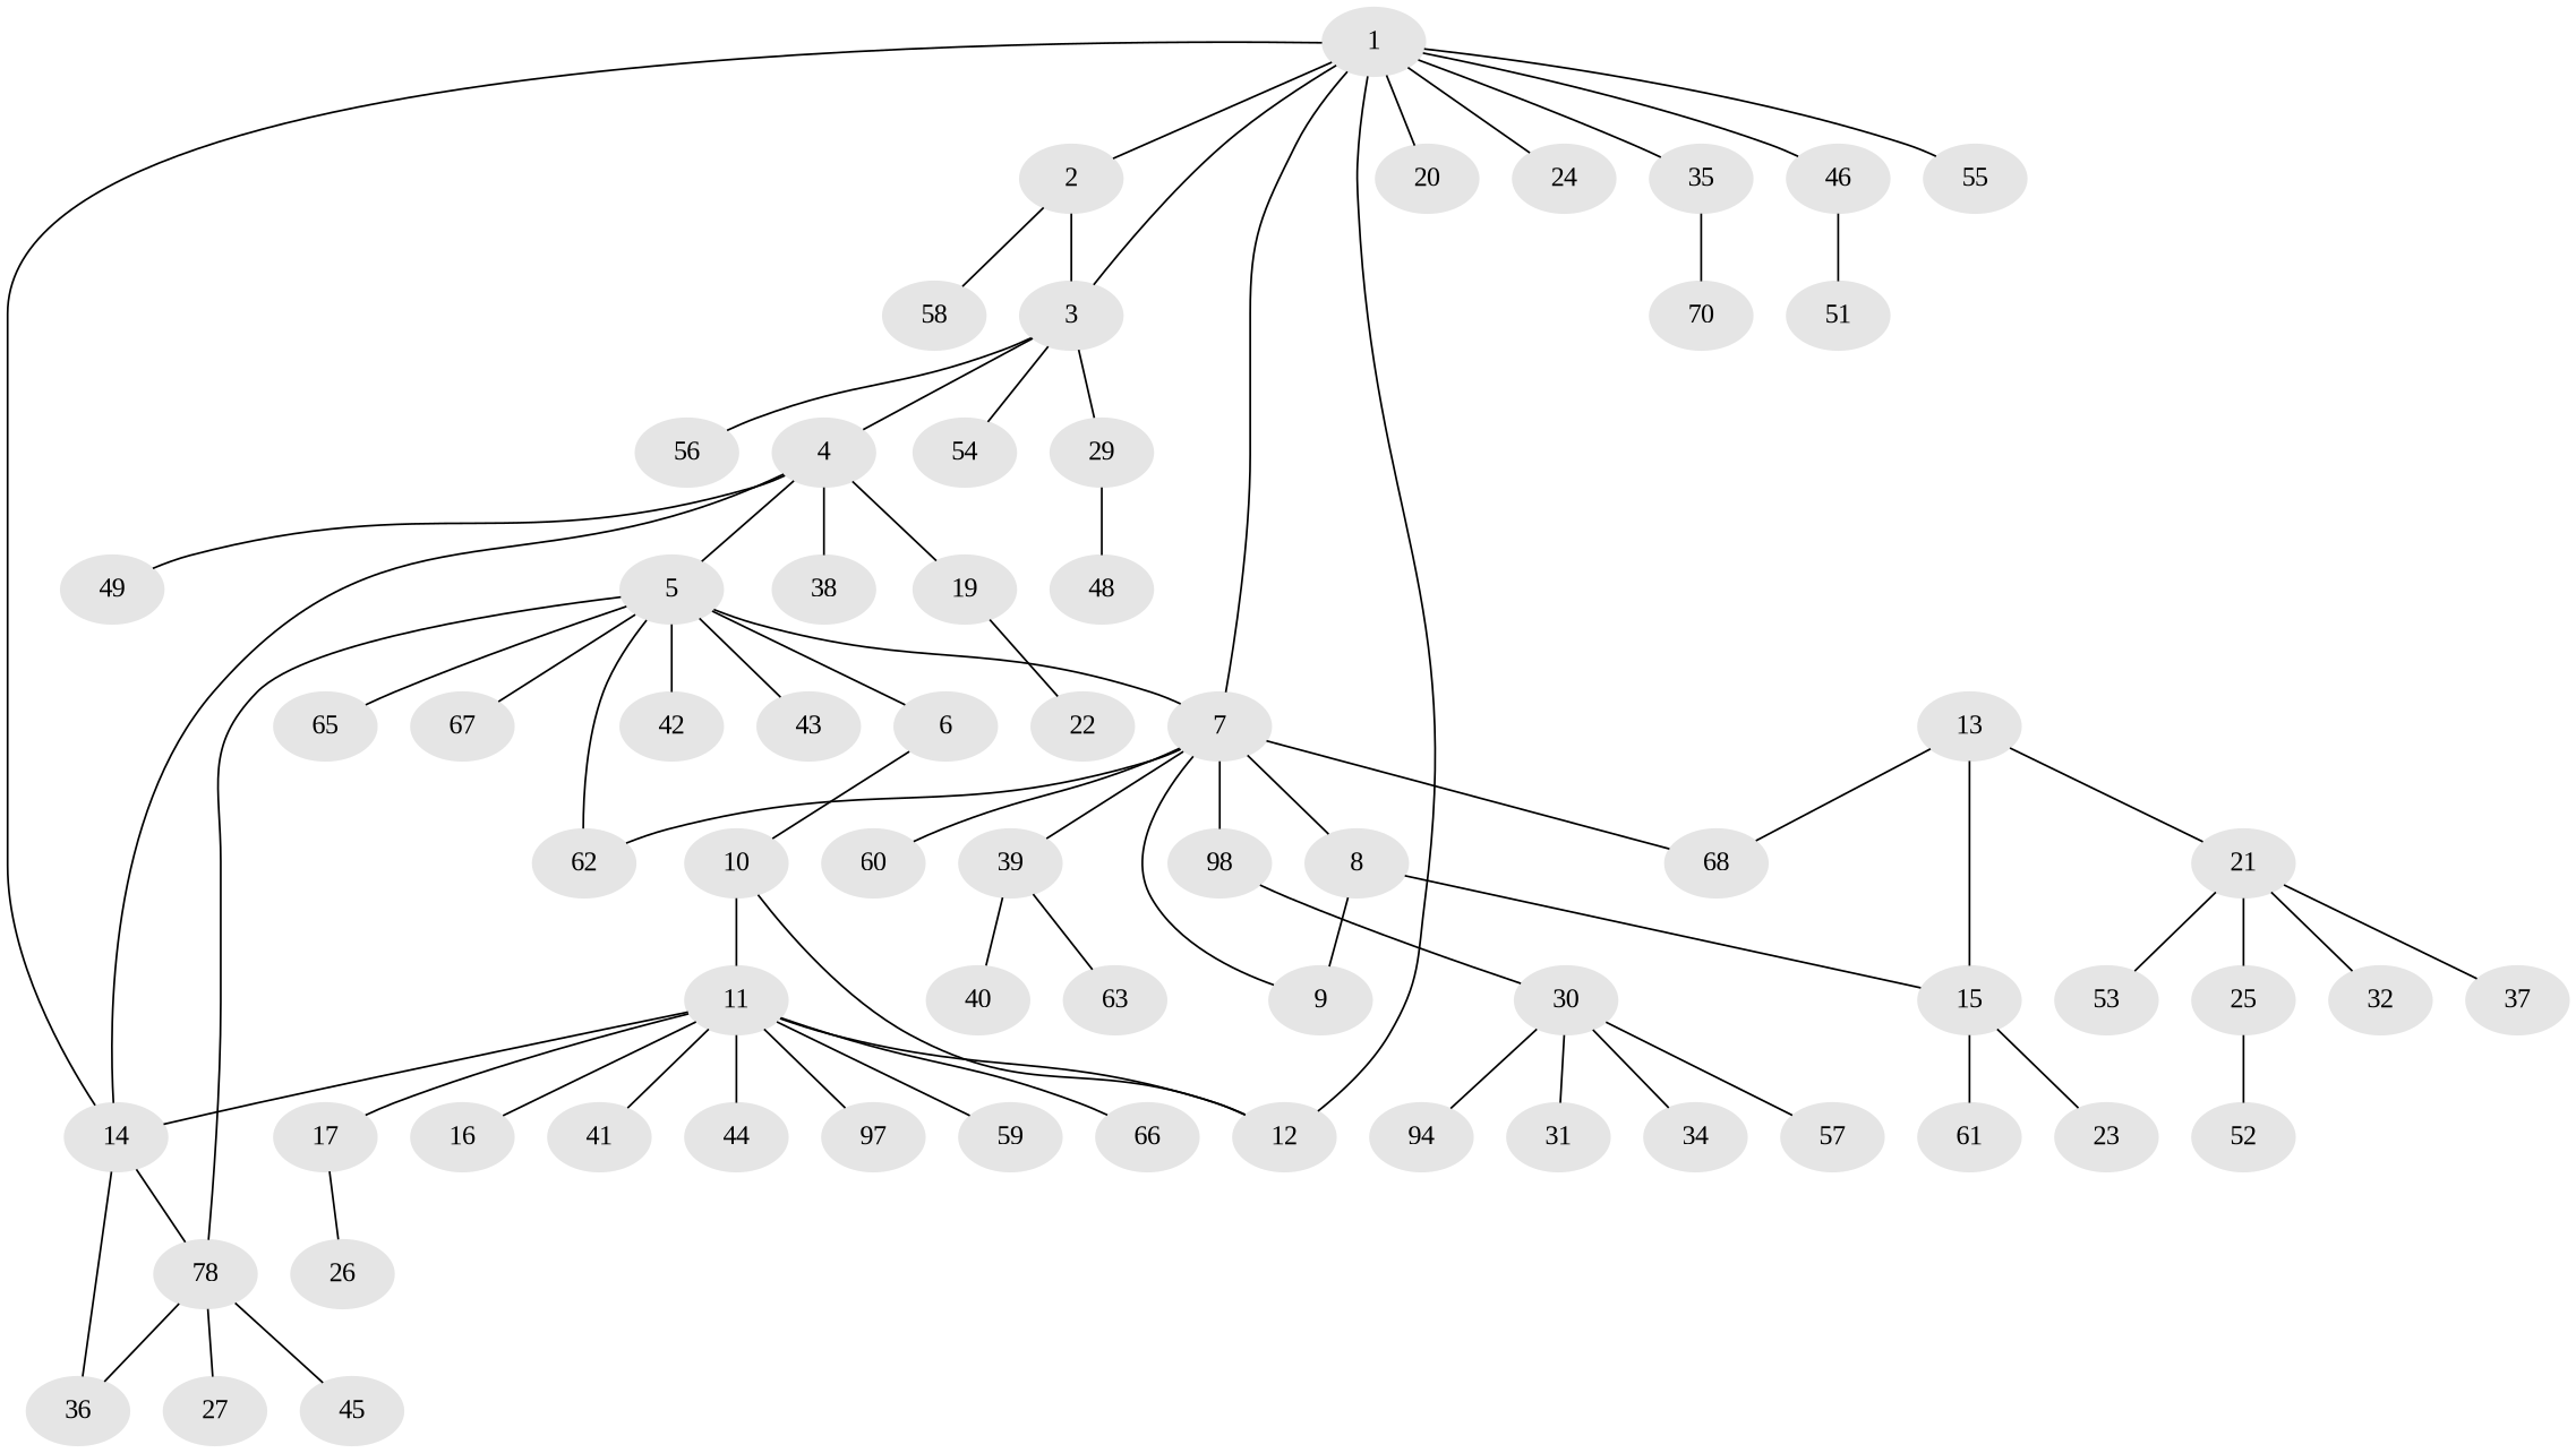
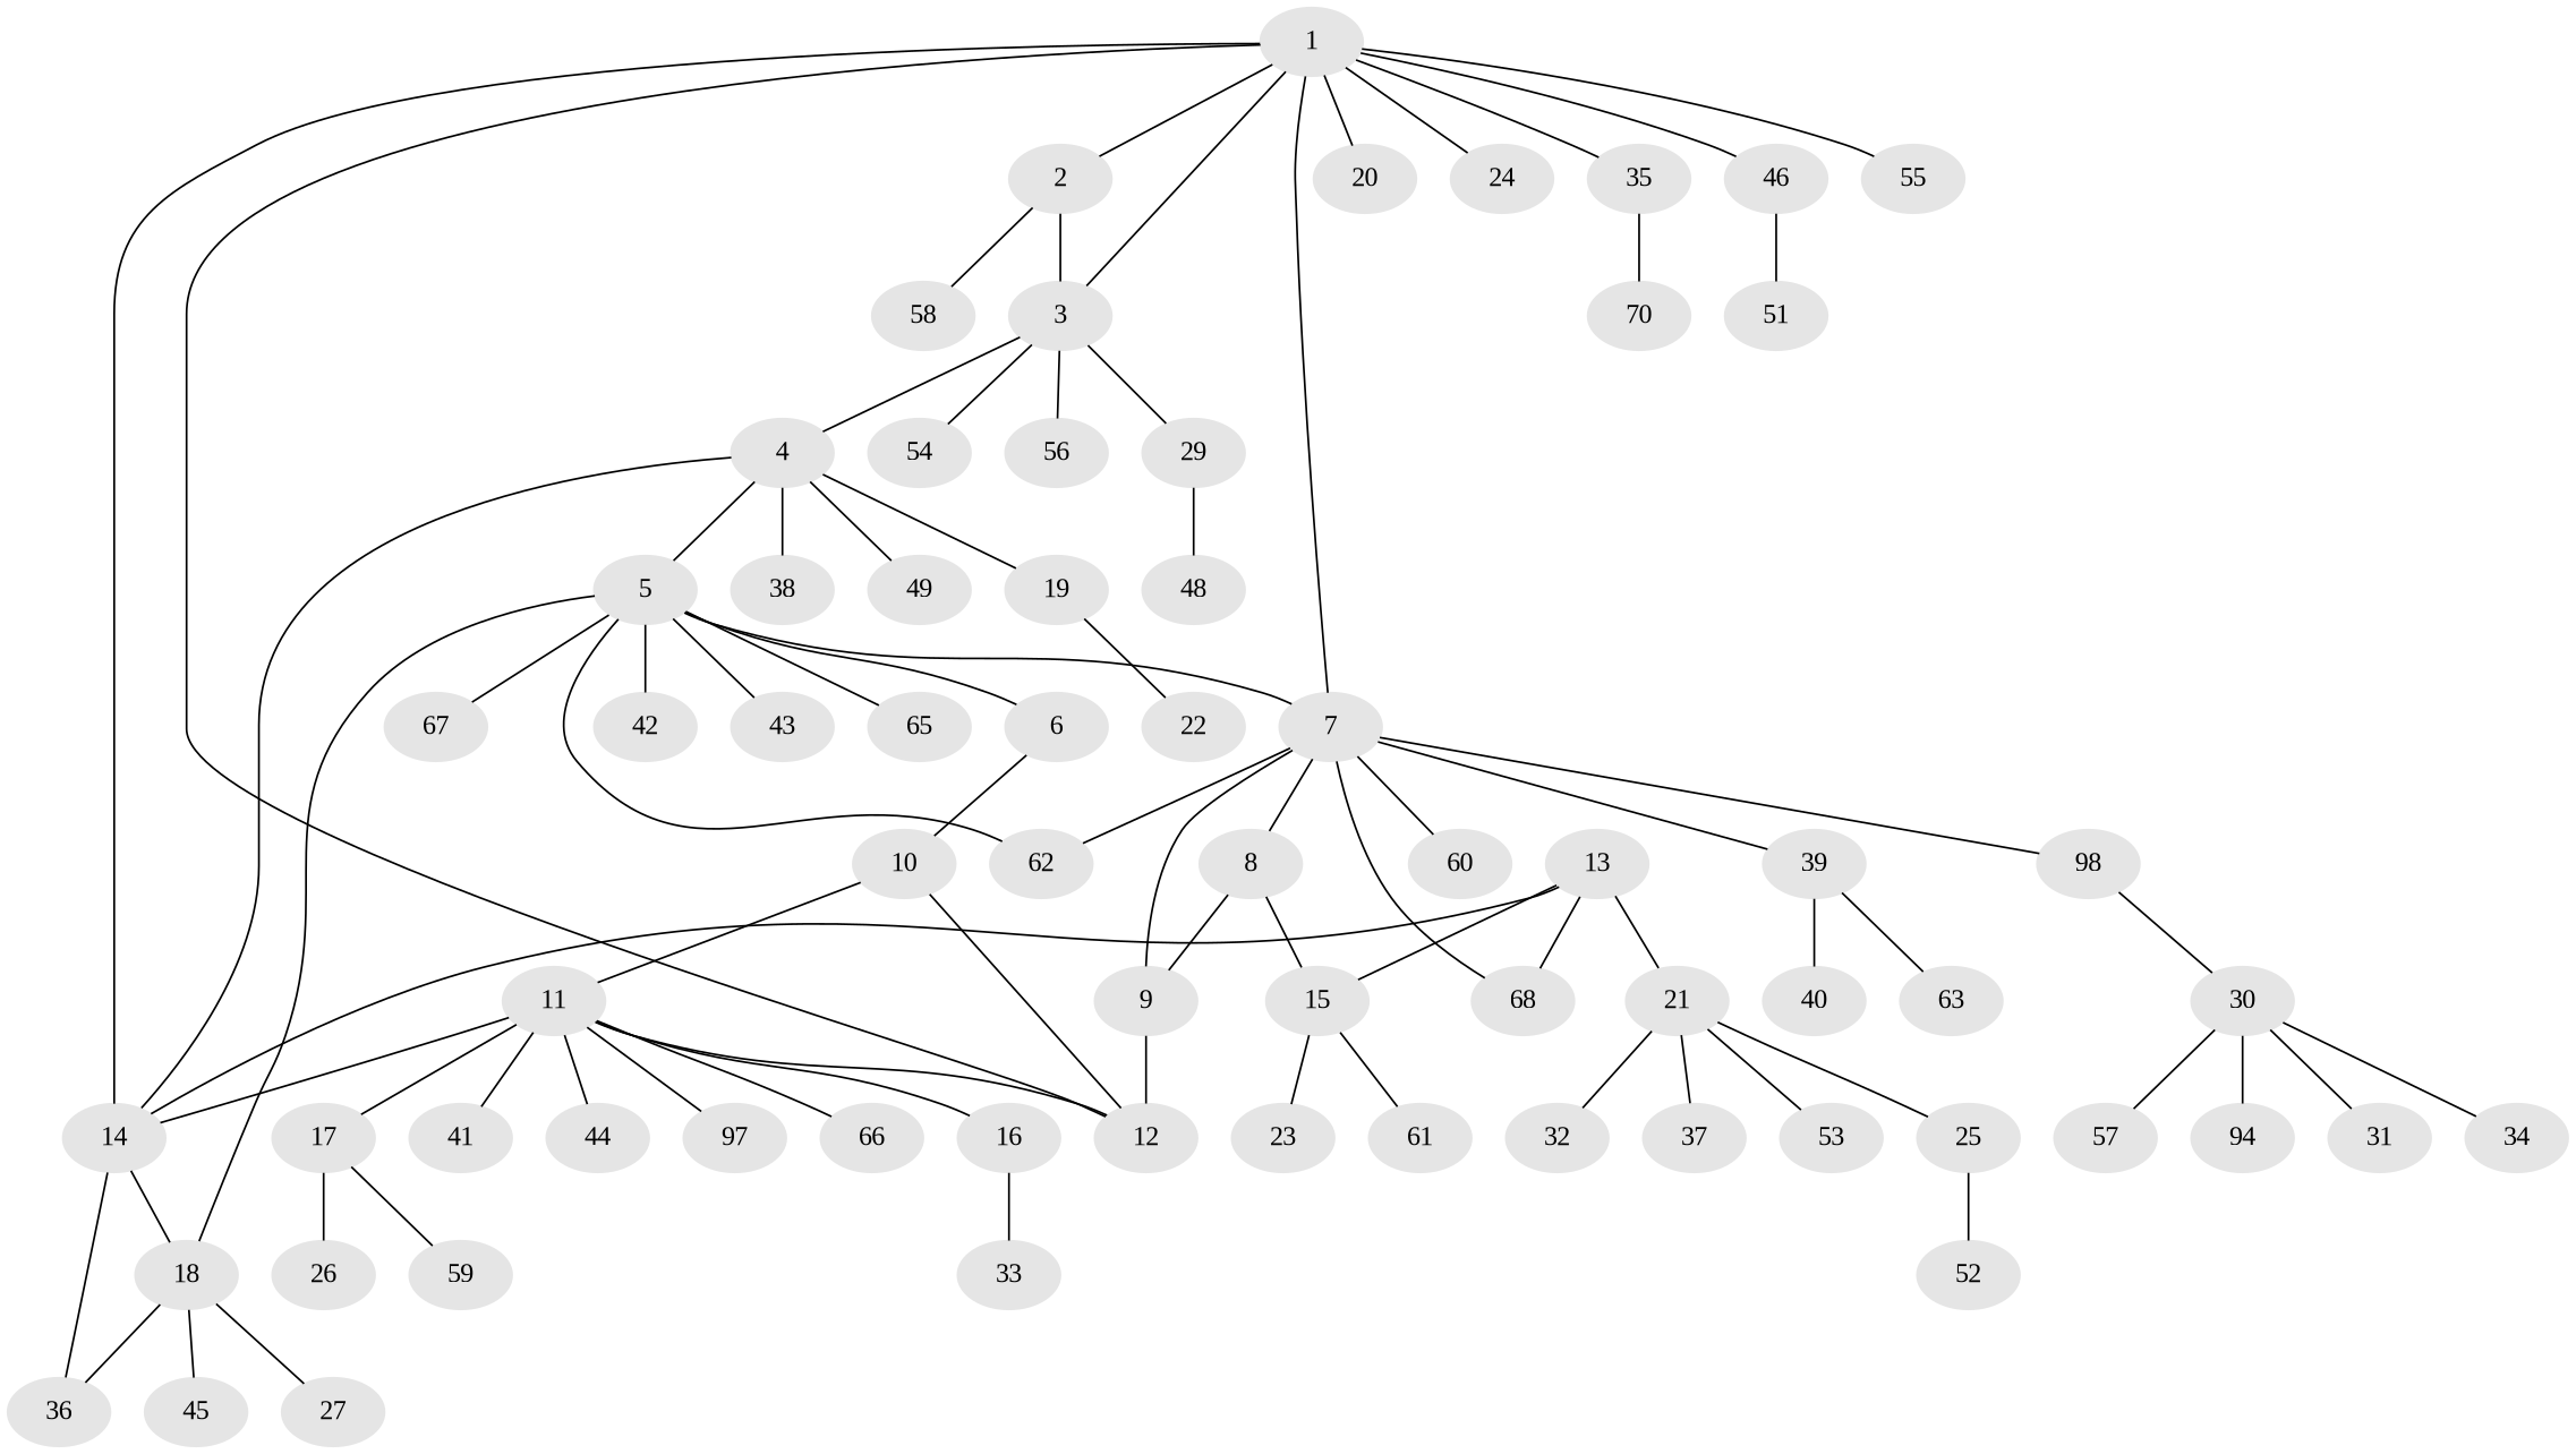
  graph {
    fontname="Liberation Serif"
    node [color=gray90 fontname="Liberation Serif" style=filled]
    edge [fontname="Liberation Serif"]
    1
    2
    3
    7
    12
    14
    20
    24
    35
    46
    55
    58
    4
    29
    54
    56
    62
    8
    9
    n20 [label=98]
    39
    60
    68
-   18 [label=78]
+   18
    36
    n26 [label=70]
    51
    5
    19
    38
    49
    48
    6
    42
    43
    65
    67
    10
    22
    27
    45
    11
    15
    30
    40
    63
    23
    61
    16
    17
    41
    44
    n53 [label=97]
    59
    66
+   33
    26
    13
    21
    25
    32
    37
    53
    52
    31
    34
    57
    n68 [label=94]
    1 -- 2
    1 -- 3
    1 -- 7
    1 -- 12
    1 -- 14
    1 -- 20
    1 -- 24
    1 -- 35
    1 -- 46
    1 -- 55
    2 -- 3
    2 -- 58
    3 -- 4
    3 -- 29
    3 -- 54
    3 -- 56
    7 -- 62
    7 -- 8
    7 -- 9
    7 -- n20
    7 -- 39
    7 -- 60
    7 -- 68
    14 -- 18
    14 -- 36
    35 -- n26
    46 -- 51
    4 -- 14
    4 -- 5
    4 -- 19
    4 -- 38
    4 -- 49
    29 -- 48
    8 -- 9
    8 -- 15
+   9 -- 12
    n20 -- 30
    39 -- 40
    39 -- 63
    18 -- 36
    18 -- 27
    18 -- 45
    5 -- 7
    5 -- 62
    5 -- 18
    5 -- 6
    5 -- 42
    5 -- 43
    5 -- 65
    5 -- 67
    19 -- 22
    6 -- 10
    10 -- 12
    10 -- 11
    11 -- 12
    11 -- 14
    11 -- 16
    11 -- 17
    11 -- 41
    11 -- 44
    11 -- n53
-   11 -- 59
+   17 -- 59
    11 -- 66
    15 -- 23
    15 -- 61
    30 -- 31
    30 -- 34
    30 -- 57
    30 -- n68
+   16 -- 33
    17 -- 26
+   13 -- 14
    13 -- 68
    13 -- 15
    13 -- 21
    21 -- 25
    21 -- 32
    21 -- 37
    21 -- 53
    25 -- 52
  }
